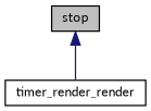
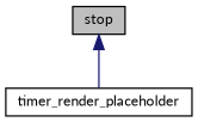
  digraph {
    rankdir=TB
    fontname=Lato
    node [color=black fontname=Lato fontsize=10 shape=record style=filled]
    n1 [fillcolor=grey75 fontcolor=black height=0.2 label=stop width=0.4]
-   n2 [fillcolor=white height=0.2 label=timer_render_render width=0.4]
+   n2 [fillcolor=white height=0.2 label=timer_render_placeholder width=0.4]
    n1 -> n2 [color=midnightblue dir=back fontname=Lato fontsize=10 labelfontname=Helvetica labelfontsize=10 style=solid]
  }
